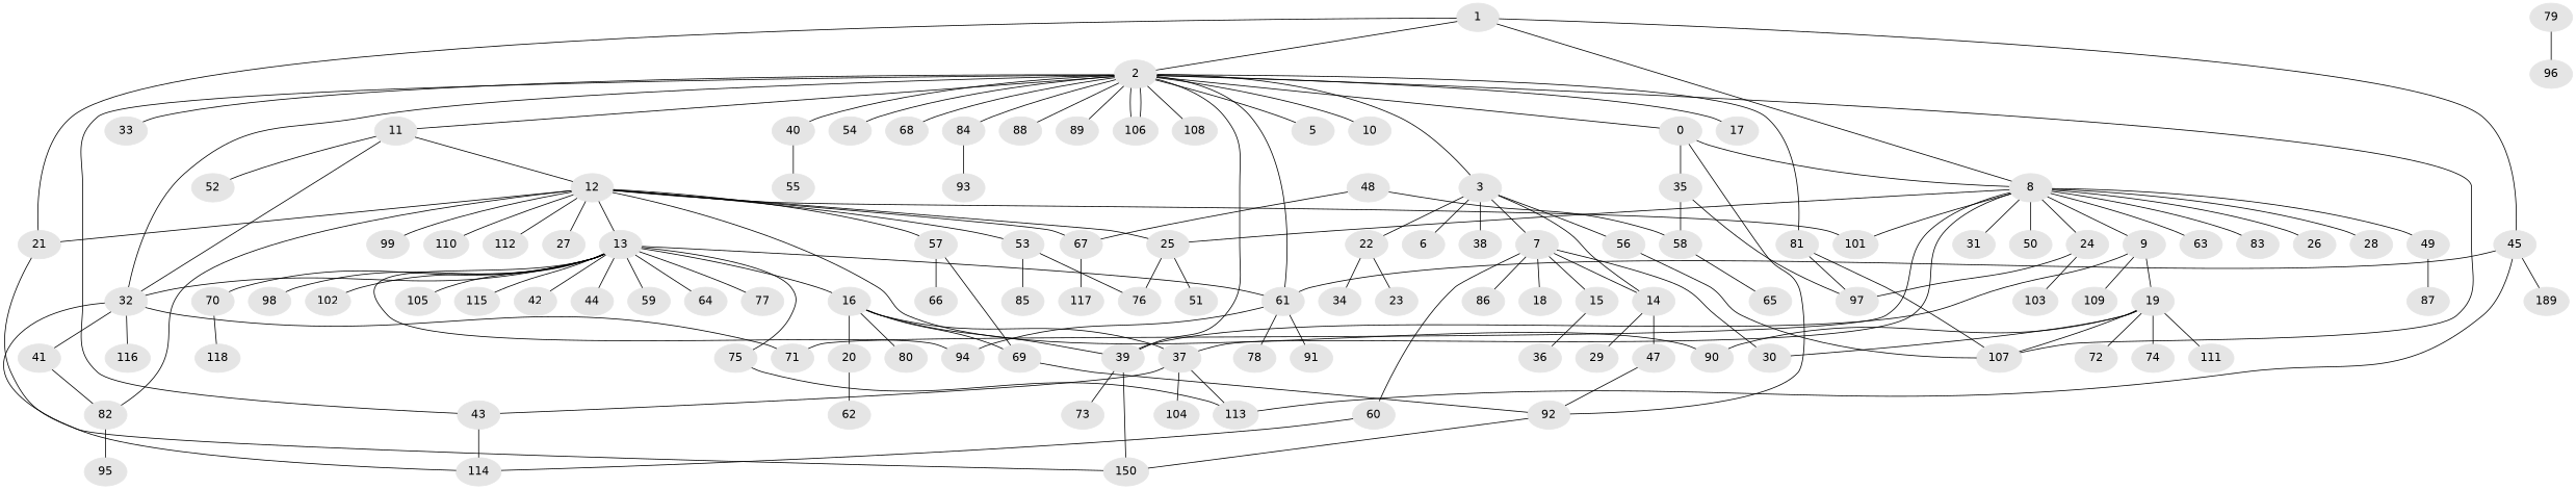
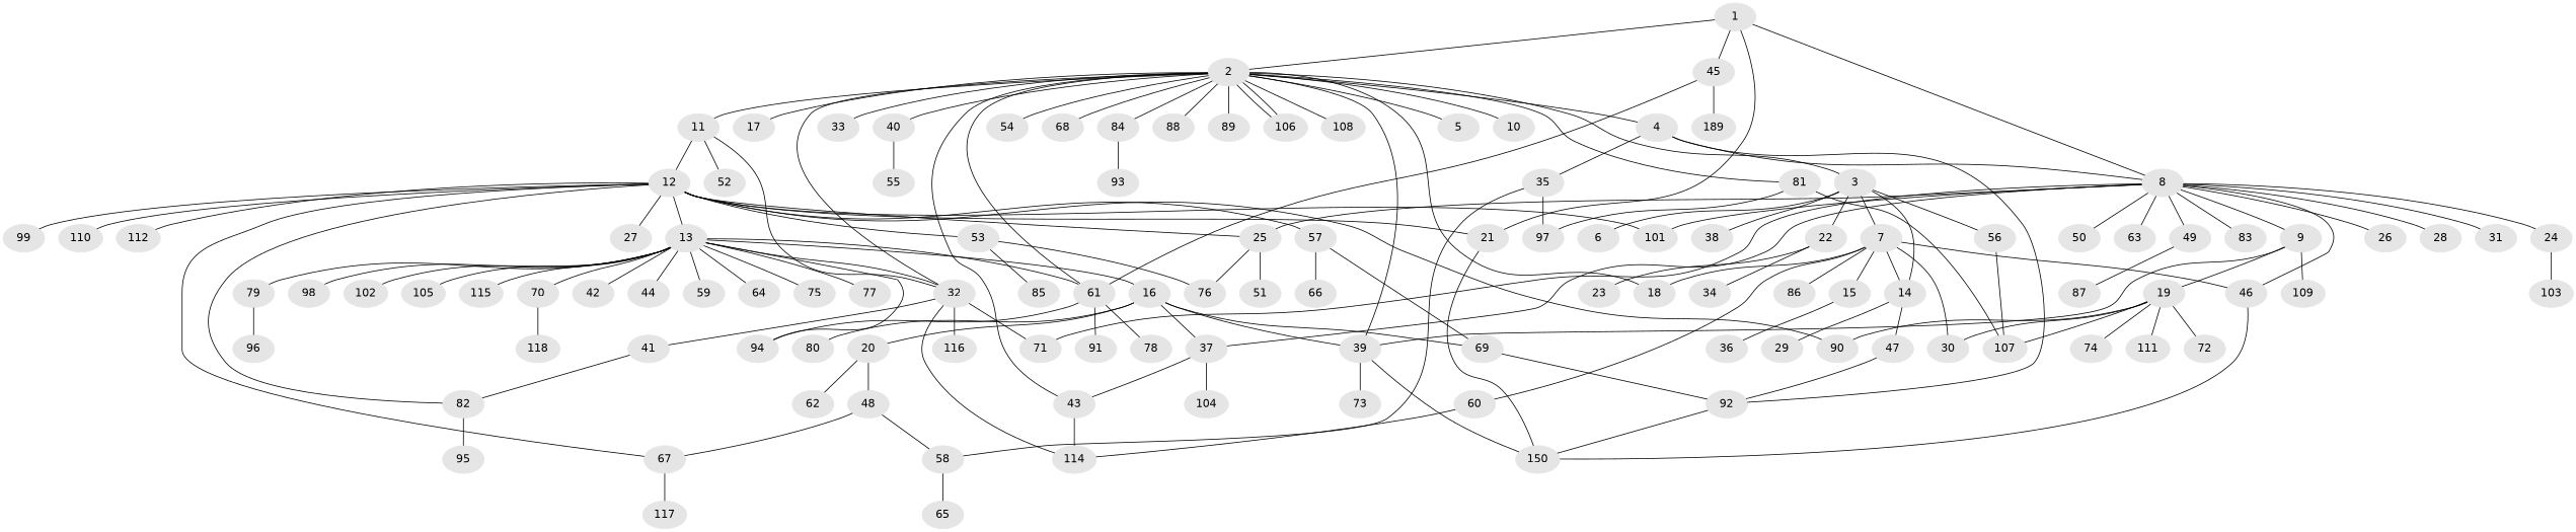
  graph {
    fontname="DejaVu Sans"
    node [color=gray90 fontname="DejaVu Sans" style=filled]
    edge [fontname="DejaVu Sans"]
    1
    2
    8
    21
    45
    3
-   4 [label=0]
+   4
    5
    10
    11
    17
    32
    33
    39
    40
    43
    54
    61
    68
    81
    84
    88
    89
    106
    107
    108
+   46
    9
    24
    25
    26
    28
    31
    37
    49
    50
    63
    71
    83
    101
    n41 [label=150]
-   113
    n43 [label=189]
    6
    7
    14
    22
    38
    56
    35
    92
    12
    52
    41
    114
    116
    73
    55
    94
    78
    91
    97
    93
    15
    18
    30
    60
    86
    29
    47
    23
    34
    58
    36
    19
    109
    103
    51
    76
    104
    87
    90
    72
    74
    111
    13
    27
    53
    57
    67
    82
    99
    110
    112
    16
    42
    44
    59
    64
    70
    75
    77
    79
    98
    102
    105
    115
    85
    69
    66
    117
    95
    20
    80
    118
    96
    48
    62
    65
    1 -- 2
    1 -- 8
    1 -- 21
    1 -- 45
    2 -- 3
    2 -- 4
    2 -- 5
    2 -- 10
    2 -- 11
    2 -- 17
    2 -- 32
    2 -- 33
    2 -- 39
    2 -- 40
    2 -- 43
    2 -- 54
    2 -- 61
    2 -- 68
    2 -- 81
    2 -- 84
    2 -- 88
    2 -- 89
    2 -- 106
    2 -- 106
-   2 -- 107
+   2 -- 18
    2 -- 108
+   8 -- 46
    8 -- 9
    8 -- 24
    8 -- 25
    8 -- 26
    8 -- 28
    8 -- 31
    8 -- 37
    8 -- 49
    8 -- 50
    8 -- 63
    8 -- 71
    8 -- 83
    8 -- 101
    21 -- n41
    45 -- 61
-   45 -- 113
    45 -- n43
    3 -- 6
    3 -- 7
    3 -- 14
    3 -- 22
    3 -- 38
    3 -- 56
    4 -- 8
    4 -- 35
    4 -- 92
    11 -- 32
    11 -- 12
    11 -- 52
    32 -- 71
    32 -- 41
    32 -- 114
    32 -- 116
    39 -- n41
    39 -- 73
    40 -- 55
    43 -- 114
    61 -- 94
    61 -- 78
    61 -- 91
    81 -- 107
    81 -- 97
    84 -- 93
+   46 -- n41
    9 -- 39
    9 -- 19
    9 -- 109
-   24 -- 97
    24 -- 103
    25 -- 51
    25 -- 76
    37 -- 43
-   37 -- 113
    37 -- 104
    49 -- 87
+   7 -- 46
    7 -- 14
    7 -- 15
    7 -- 18
    7 -- 30
    7 -- 60
    7 -- 86
    14 -- 29
    14 -- 47
    22 -- 23
    22 -- 34
    56 -- 107
    35 -- 97
    35 -- 58
    92 -- n41
    12 -- 21
    12 -- 25
    12 -- 101
    12 -- 90
    12 -- 13
    12 -- 27
    12 -- 53
    12 -- 57
    12 -- 67
    12 -- 82
    12 -- 99
    12 -- 110
    12 -- 112
    41 -- 82
    15 -- 36
    60 -- 114
    47 -- 92
    58 -- 65
    19 -- 107
    19 -- 30
    19 -- 90
    19 -- 72
    19 -- 74
    19 -- 111
    13 -- 32
    13 -- 61
    13 -- 94
    13 -- 16
    13 -- 42
    13 -- 44
    13 -- 59
    13 -- 64
    13 -- 70
    13 -- 75
    13 -- 77
+   13 -- 79
    13 -- 98
    13 -- 102
    13 -- 105
    13 -- 115
    53 -- 76
    53 -- 85
    57 -- 69
    57 -- 66
    67 -- 117
    82 -- 95
    16 -- 39
    16 -- 37
    16 -- 69
    16 -- 20
    16 -- 80
    70 -- 118
-   75 -- 113
    79 -- 96
    69 -- 92
+   20 -- 48
    20 -- 62
    48 -- 58
    48 -- 67
  }
